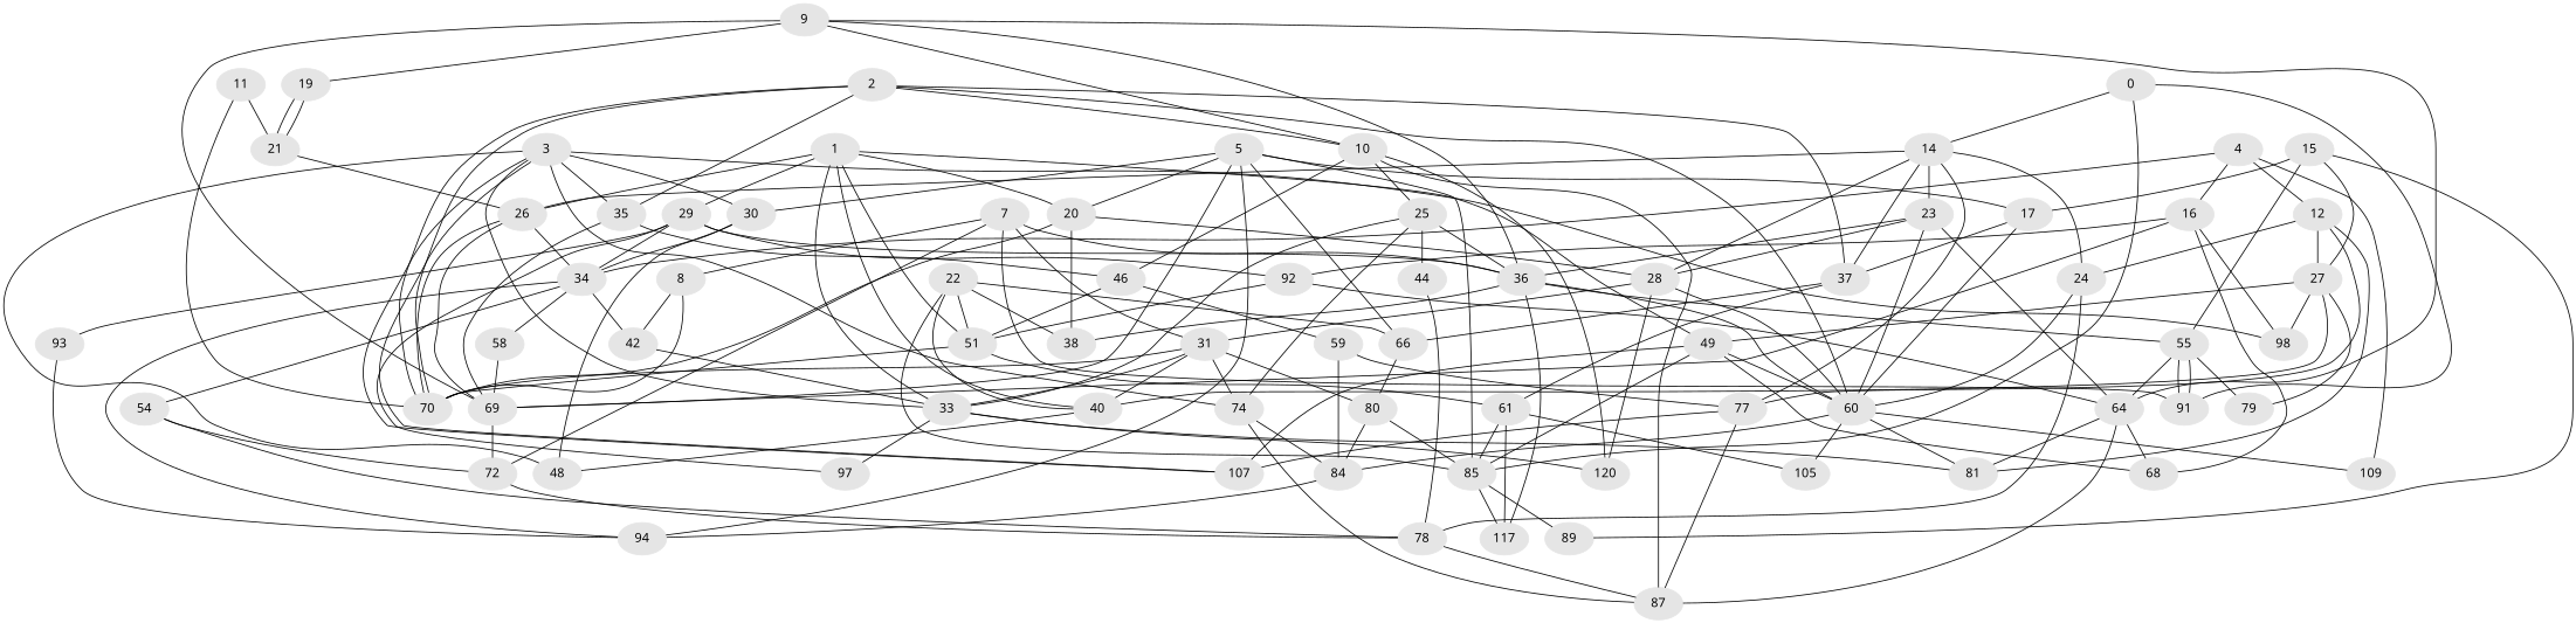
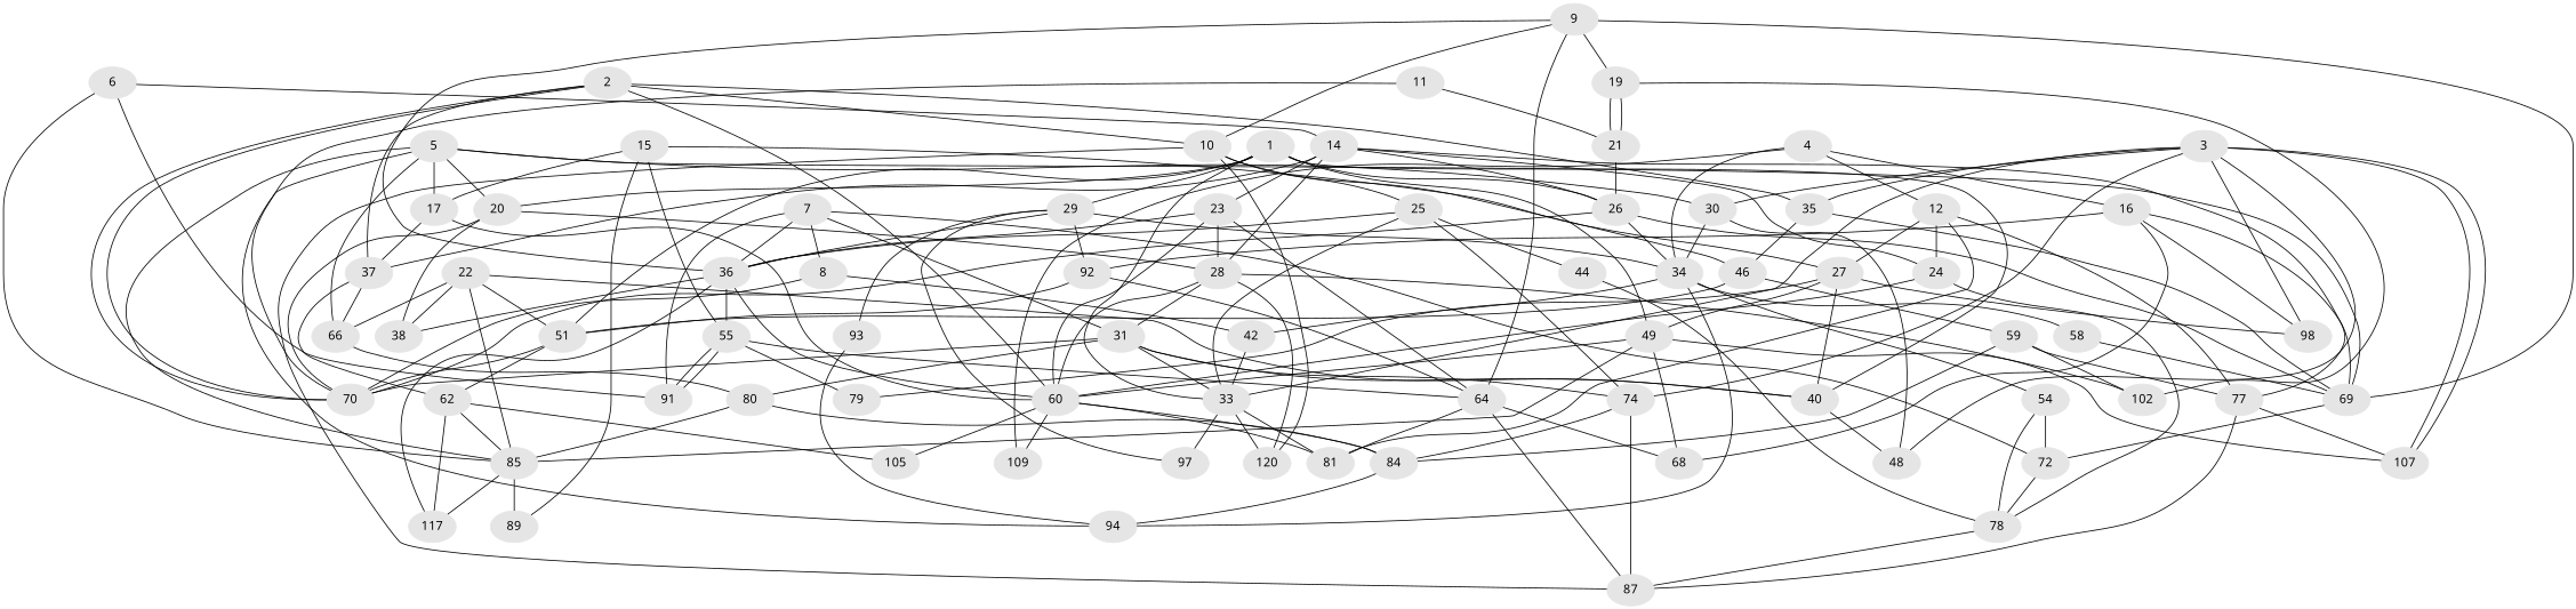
  graph {
    fontname="Noto Sans"
    node [color=gray90 fontname="Noto Sans" style=filled]
    edge [fontname="Noto Sans"]
    1 [super="+96"]
    20 [super="+67"]
    26 [super="+50"]
    29 [super="+73"]
    40 [super="+112"]
    n6 [label=33 super="+47"]
    49 [super="+71"]
    51 [super="+52"]
    70 [super="+75"]
    28 [super="+113"]
    38
    34 [super="+103"]
    n13 [label=69 super="+115"]
    36 [super="+90"]
    n15 [label=92 super="+53"]
    93
    97
    48 [super="+92"]
    120
    81
    60 [super="+111"]
    107
    85 [super="+95"]
    68
-   62 [super="+69" label=61]
+   62 [super="+69"]
    2 [super="+45"]
    10 [super="+76"]
    35
    37 [super="+56"]
    25 [super="+65"]
    46
    87
    66
    109
    84 [super="+88"]
    105
    3 [super="+118"]
    30
    74
    98 [super="+101"]
    12 [super="+13"]
    24 [super="+39"]
    27 [super="+119"]
    77
    4
    16 [super="+114"]
    94
    42
    54
    58
    5 [super="+106"]
    17 [super="+33"]
    72
    80 [super="+108"]
    89
    117
    14 [super="+104"]
    23 [super="+82"]
-   6 [label=0]
+   6
    91
    7
    8
    31 [super="+86"]
    55 [super="+57"]
    78 [super="+100"]
    9 [super="+83"]
    19
    64 [super="+116"]
    21
+   102
    44
    59 [super="+63"]
    11
    79
    15
    22 [super="+99"]
    1 -- 20
    1 -- 26
    1 -- 29
    1 -- 40
    1 -- n6
    1 -- 49
    1 -- 51
    20 -- 70
    20 -- 28
    20 -- 38
    26 -- 70
    26 -- 34
    26 -- n13
    29 -- 34
    29 -- 36
    29 -- n15
    29 -- 93
    29 -- 97
    40 -- 48
    n6 -- 97
    n6 -- 120
    n6 -- 81
    49 -- 60 [weight=2]
    49 -- 107
    49 -- 85
    49 -- 68
    51 -- 70
    51 -- 62
    28 -- 120
    28 -- 60
    28 -- 31
+   28 -- 102
    34 -- 94
    34 -- 42
    34 -- 54
    34 -- 58
    n13 -- 72
    36 -- 38
    36 -- 60
    36 -- 117
    36 -- 55
    n15 -- 51
    n15 -- 64
    93 -- 94
    60 -- 81
    60 -- 109
    60 -- 84
    60 -- 105
    85 -- 89 [weight=2]
    85 -- 117
    62 -- 85
    62 -- 105
    62 -- 117
    2 -- 70
    2 -- 70
    2 -- 60
    2 -- 10
    2 -- 35
    2 -- 37
    10 -- 120
    10 -- 25
    10 -- 46
    10 -- 87
    35 -- n13
    35 -- 46
    37 -- 62
    37 -- 66
    25 -- n6
    25 -- 36
    25 -- 74
    25 -- 44
    46 -- 51
    46 -- 59
    66 -- 80
    84 -- 94
    3 -- n6
    3 -- 48
    3 -- 107
    3 -- 107
    3 -- 35
    3 -- 30
    3 -- 74
    3 -- 98
    30 -- 34
    30 -- 48
    74 -- 87
    74 -- 84
    12 -- 81
    12 -- 24
    12 -- 27
    12 -- 77
    24 -- 60
    24 -- 78
    27 -- 40 [weight=2]
    27 -- 49
    27 -- 98
    27 -- 79
    77 -- 107
    77 -- 87
    4 -- 34
    4 -- 109
    4 -- 12
    4 -- 16
    16 -- n13
    16 -- n15 [weight=2]
    16 -- 68
    16 -- 98
    42 -- n6
    54 -- 72
    54 -- 78
    58 -- n13
    5 -- 20
    5 -- n13
    5 -- 85
    5 -- 66
    5 -- 30
    5 -- 94
    5 -- 17
    17 -- 60
    17 -- 37
    72 -- 78
    80 -- 85
    80 -- 84
    14 -- 26
    14 -- 28
    14 -- 37
    14 -- 24
    14 -- 77
    14 -- 23
    23 -- 28
    23 -- 36
    23 -- 60
    23 -- 64
    6 -- 85
    6 -- 14
    6 -- 91
    7 -- 36 [weight=2]
    7 -- 72
    7 -- 91
    7 -- 8
    7 -- 31
    8 -- 70
    8 -- 42
    31 -- 40
    31 -- n6
    31 -- 70 [weight=2]
    31 -- 74
    31 -- 80
    55 -- 91
    55 -- 91
    55 -- 64
    55 -- 79
    78 -- 87
    9 -- n13 [weight=2]
    9 -- 36
    9 -- 10
    9 -- 19
    9 -- 64
    19 -- 21
    19 -- 21
+   19 -- 102
    64 -- 81
    64 -- 68
    64 -- 87
    21 -- 26
    44 -- 78
    59 -- 84
    59 -- 77
+   59 -- 102
    11 -- 70
    11 -- 21
    15 -- 27
    15 -- 17
    15 -- 89
    15 -- 55
    22 -- 40
    22 -- 51
    22 -- 38
    22 -- 85
    22 -- 66 [weight=2]
  }
